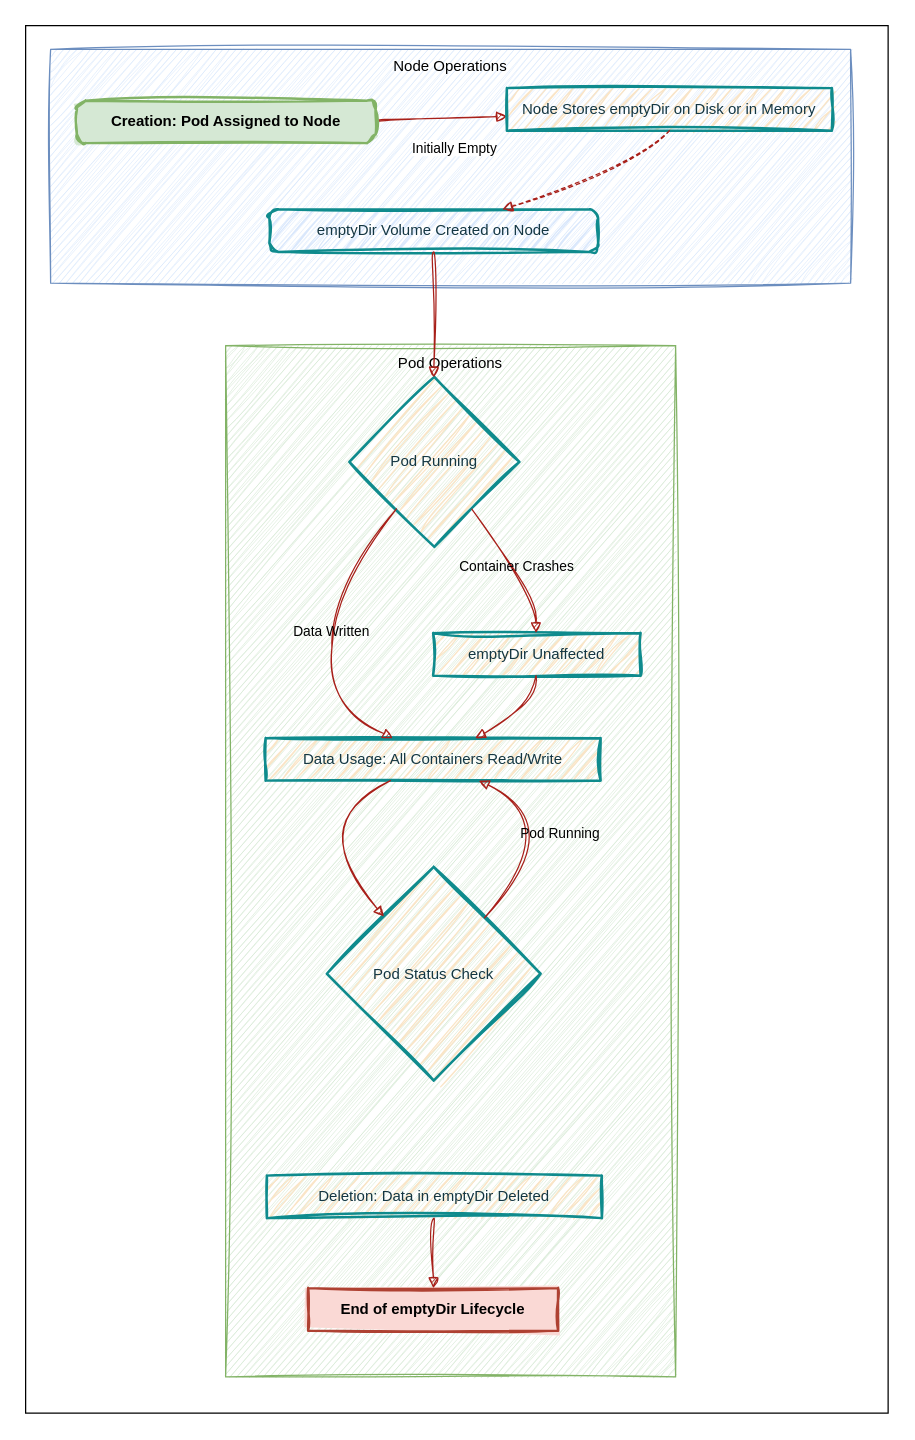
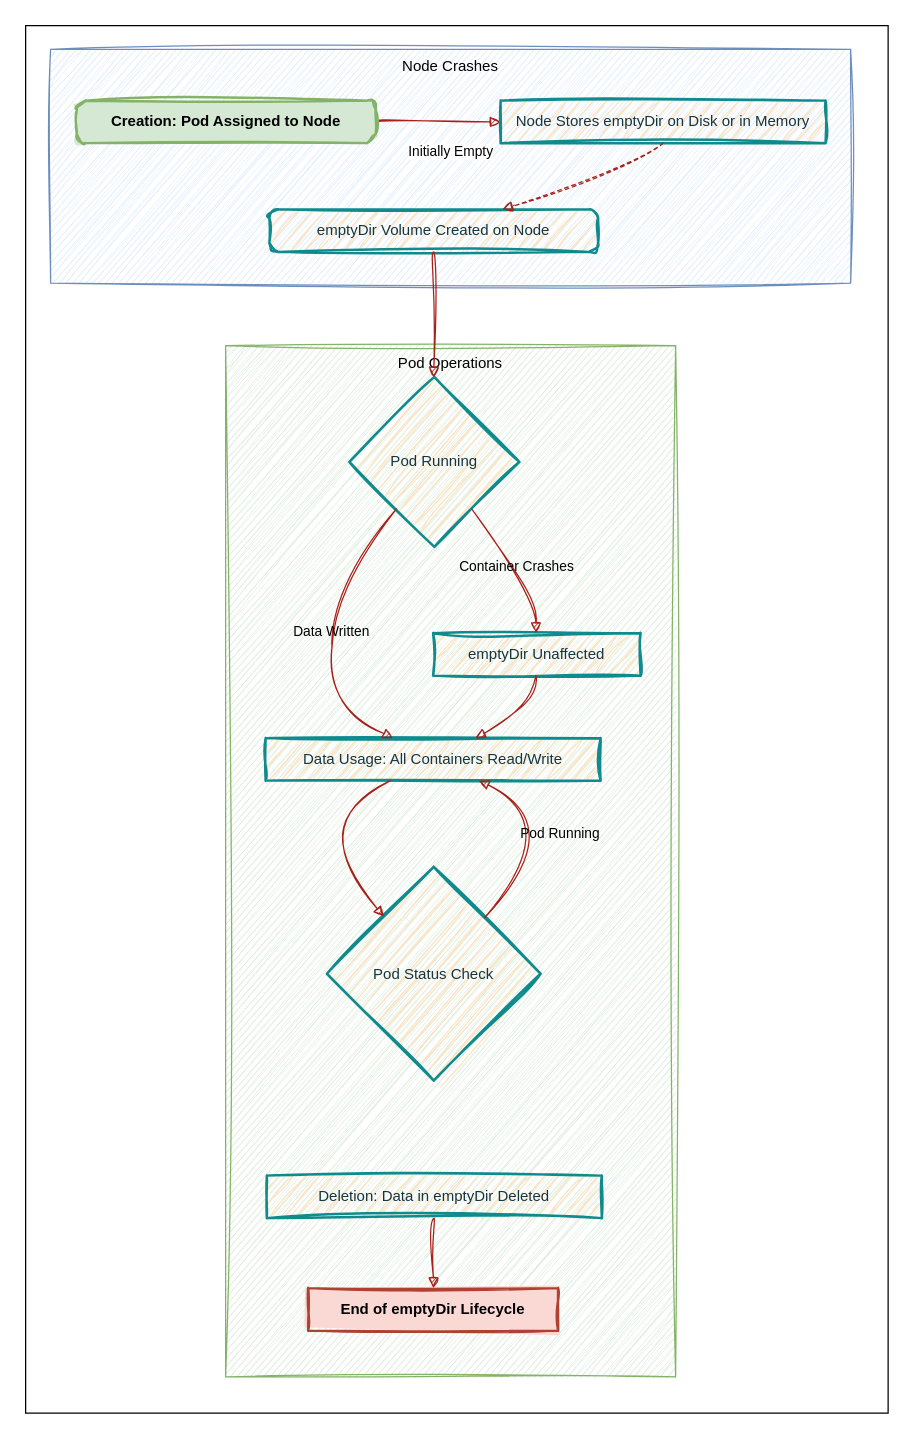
  <mxCell id="0" />
  <mxCell id="1" parent="0" />
  <mxCell id="2" value="" style="rounded=0;whiteSpace=wrap;html=1;hachureGap=4;fontFamily=Helvetica;fontSource=https%3A%2F%2Ffonts.googleapis.com%2Fcss%3Ffamily%3DArchitects%2BDaughter;fontSize=11;fontColor=default;strokeColor=default;strokeWidth=1;" vertex="1" parent="1"><mxGeometry x="20" y="20" width="690" height="1110" as="geometry" /></mxCell>
  <mxCell id="3" value="Pod Operations" style="whiteSpace=wrap;strokeWidth=1;verticalAlign=top;labelBackgroundColor=none;fillColor=#d5e8d4;strokeColor=#82b366;sketch=1;curveFitting=1;jiggle=2;" vertex="1" parent="1"><mxGeometry x="180" y="276" width="360" height="825" as="geometry" /></mxCell>
  <mxCell id="4" value="Pod Running" style="rhombus;strokeWidth=2;whiteSpace=wrap;labelBackgroundColor=none;fillColor=#FAE5C7;strokeColor=#0F8B8D;fontColor=#143642;sketch=1;curveFitting=1;jiggle=2;" vertex="1" parent="1"><mxGeometry x="279" y="301" width="136" height="136" as="geometry" /></mxCell>
  <mxCell id="5" value="Data Usage: All Containers Read/Write" style="whiteSpace=wrap;strokeWidth=2;labelBackgroundColor=none;fillColor=#FAE5C7;strokeColor=#0F8B8D;fontColor=#143642;sketch=1;curveFitting=1;jiggle=2;" vertex="1" parent="1"><mxGeometry x="212" y="590" width="268" height="34" as="geometry" /></mxCell>
  <mxCell id="6" value="emptyDir Unaffected" style="whiteSpace=wrap;strokeWidth=2;labelBackgroundColor=none;fillColor=#FAE5C7;strokeColor=#0F8B8D;fontColor=#143642;sketch=1;curveFitting=1;jiggle=2;" vertex="1" parent="1"><mxGeometry x="346" y="506" width="166" height="34" as="geometry" /></mxCell>
  <mxCell id="7" value="Pod Status Check" style="rhombus;strokeWidth=2;whiteSpace=wrap;labelBackgroundColor=none;fillColor=#FAE5C7;strokeColor=#0F8B8D;fontColor=#143642;sketch=1;curveFitting=1;jiggle=2;" vertex="1" parent="1"><mxGeometry x="261" y="693" width="171" height="171" as="geometry" /></mxCell>
  <mxCell id="8" value="End of emptyDir Lifecycle" style="whiteSpace=wrap;strokeWidth=2;labelBackgroundColor=none;fillColor=#fad9d5;strokeColor=#ae4132;sketch=1;curveFitting=1;jiggle=2;fillStyle=solid;fontStyle=1" vertex="1" parent="1"><mxGeometry x="246" y="1030" width="200" height="34" as="geometry" /></mxCell>
- <mxCell id="9" value="Node Operations" style="whiteSpace=wrap;strokeWidth=1;verticalAlign=top;labelBackgroundColor=none;fillColor=#dae8fc;strokeColor=#6c8ebf;sketch=1;curveFitting=1;jiggle=2;" vertex="1" parent="1"><mxGeometry x="40" y="39" width="640" height="187" as="geometry" /></mxCell>
- <mxCell id="10" value="emptyDir Volume Created on Node" style="rounded=1;absoluteArcSize=1;arcSize=14;whiteSpace=wrap;strokeWidth=2;labelBackgroundColor=none;fillColor=#dae8fc;strokeColor=#0F8B8D;fontColor=#143642;sketch=1;curveFitting=1;jiggle=2;" vertex="1" parent="1"><mxGeometry x="215" y="167" width="263" height="34" as="geometry" /></mxCell>
+ <mxCell id="9" value="Node Crashes" style="whiteSpace=wrap;strokeWidth=1;verticalAlign=top;labelBackgroundColor=none;fillColor=#dae8fc;strokeColor=#6c8ebf;sketch=1;curveFitting=1;jiggle=2;" vertex="1" parent="1"><mxGeometry x="40" y="39" width="640" height="187" as="geometry" /></mxCell>
+ <mxCell id="10" value="emptyDir Volume Created on Node" style="rounded=1;absoluteArcSize=1;arcSize=14;whiteSpace=wrap;strokeWidth=2;labelBackgroundColor=none;fillColor=#FAE5C7;strokeColor=#0F8B8D;fontColor=#143642;sketch=1;curveFitting=1;jiggle=2;" vertex="1" parent="1"><mxGeometry x="215" y="167" width="263" height="34" as="geometry" /></mxCell>
  <mxCell id="11" style="edgeStyle=none;shape=connector;curved=1;rounded=0;sketch=1;jiggle=2;curveFitting=1;orthogonalLoop=1;jettySize=auto;html=1;exitX=1;exitY=0.5;exitDx=0;exitDy=0;labelBackgroundColor=none;strokeColor=#A8201A;align=center;verticalAlign=middle;fontFamily=Helvetica;fontSize=11;fontColor=default;startArrow=none;endArrow=block;" edge="1" parent="1" source="13" target="14"><mxGeometry relative="1" as="geometry" /></mxCell>
  <mxCell id="12" value="Initially Empty" style="edgeLabel;html=1;align=center;verticalAlign=middle;resizable=0;points=[];fontSize=11;fontFamily=Helvetica;fontColor=default;" vertex="1" connectable="0" parent="11"><mxGeometry x="0.295" y="-4" relative="1" as="geometry"><mxPoint x="-6" y="19" as="offset" /></mxGeometry></mxCell>
  <mxCell id="13" value="Creation: Pod Assigned to Node" style="rounded=1;absoluteArcSize=1;arcSize=14;whiteSpace=wrap;strokeWidth=2;labelBackgroundColor=none;sketch=1;curveFitting=1;jiggle=2;fillColor=#d5e8d4;strokeColor=#82b366;fillStyle=solid;fontStyle=1" vertex="1" parent="1"><mxGeometry x="61" y="80" width="239" height="34" as="geometry" /></mxCell>
- <mxCell id="14" value="Node Stores emptyDir on Disk or in Memory" style="whiteSpace=wrap;strokeWidth=2;labelBackgroundColor=none;fillColor=#FAE5C7;strokeColor=#0F8B8D;fontColor=#143642;sketch=1;curveFitting=1;jiggle=2;" vertex="1" parent="1"><mxGeometry x="405" y="70" width="260" height="34" as="geometry" /></mxCell>
+ <mxCell id="14" value="Node Stores emptyDir on Disk or in Memory" style="whiteSpace=wrap;strokeWidth=2;labelBackgroundColor=none;fillColor=#FAE5C7;strokeColor=#0F8B8D;fontColor=#143642;sketch=1;curveFitting=1;jiggle=2;" vertex="1" parent="1"><mxGeometry x="400" y="80" width="260" height="34" as="geometry" /></mxCell>
  <mxCell id="15" value="" style="curved=1;startArrow=none;endArrow=block;exitX=0.5;exitY=1;entryX=0.709;entryY=0;rounded=0;labelBackgroundColor=none;fontColor=default;strokeColor=#A8201A;sketch=1;curveFitting=1;jiggle=2;dashed=1;" edge="1" parent="1" source="14" target="10"><mxGeometry relative="1" as="geometry"><Array as="points"><mxPoint x="513" y="133" /></Array></mxGeometry></mxCell>
  <mxCell id="16" value="" style="curved=1;startArrow=none;endArrow=block;exitX=0.5;exitY=1;entryX=0.497;entryY=0;rounded=0;labelBackgroundColor=none;fontColor=default;strokeColor=#A8201A;sketch=1;curveFitting=1;jiggle=2;" edge="1" parent="1" source="10" target="4"><mxGeometry relative="1" as="geometry"><Array as="points" /></mxGeometry></mxCell>
  <mxCell id="17" value="Data Written" style="curved=1;startArrow=none;endArrow=block;exitX=0.098;exitY=0.999;entryX=0.379;entryY=-0.003;rounded=0;labelBackgroundColor=none;fontColor=default;strokeColor=#A8201A;sketch=1;curveFitting=1;jiggle=2;" edge="1" parent="1" source="4" target="5"><mxGeometry relative="1" as="geometry"><Array as="points"><mxPoint x="265" y="471" /><mxPoint x="265" y="565" /></Array></mxGeometry></mxCell>
  <mxCell id="18" value="Container Crashes" style="curved=1;startArrow=none;endArrow=block;exitX=0.896;exitY=0.999;entryX=0.496;entryY=-0.003;rounded=0;labelBackgroundColor=none;fontColor=default;strokeColor=#A8201A;sketch=1;curveFitting=1;jiggle=2;" edge="1" parent="1" source="4" target="6"><mxGeometry relative="1" as="geometry"><Array as="points"><mxPoint x="428" y="471" /></Array></mxGeometry></mxCell>
  <mxCell id="19" value="" style="curved=1;startArrow=none;endArrow=block;exitX=0.496;exitY=0.997;entryX=0.626;entryY=-0.003;rounded=0;labelBackgroundColor=none;fontColor=default;strokeColor=#A8201A;sketch=1;curveFitting=1;jiggle=2;" edge="1" parent="1" source="6" target="5"><mxGeometry relative="1" as="geometry"><Array as="points"><mxPoint x="428" y="565" /></Array></mxGeometry></mxCell>
  <mxCell id="20" value="" style="curved=1;startArrow=none;endArrow=block;exitX=0.373;exitY=0.997;entryX=0.064;entryY=-0.001;rounded=0;labelBackgroundColor=none;fontColor=default;strokeColor=#A8201A;sketch=1;curveFitting=1;jiggle=2;" edge="1" parent="1" source="5" target="7"><mxGeometry relative="1" as="geometry"><Array as="points"><mxPoint x="242" y="658" /></Array></mxGeometry></mxCell>
  <mxCell id="21" value="Pod Running" style="curved=1;startArrow=none;endArrow=block;exitX=0.955;exitY=-0.001;entryX=0.636;entryY=0.997;rounded=0;labelBackgroundColor=none;fontColor=default;strokeColor=#A8201A;sketch=1;curveFitting=1;jiggle=2;" edge="1" parent="1" source="7" target="5"><mxGeometry relative="1" as="geometry"><Array as="points"><mxPoint x="455" y="658" /></Array></mxGeometry></mxCell>
  <mxCell id="22" style="edgeStyle=none;shape=connector;curved=1;rounded=0;sketch=1;jiggle=2;curveFitting=1;orthogonalLoop=1;jettySize=auto;html=1;labelBackgroundColor=none;strokeColor=#A8201A;align=center;verticalAlign=middle;fontFamily=Helvetica;fontSize=11;fontColor=default;startArrow=none;endArrow=block;" edge="1" parent="1" source="23" target="8"><mxGeometry relative="1" as="geometry" /></mxCell>
  <mxCell id="23" value="Deletion: Data in emptyDir Deleted" style="whiteSpace=wrap;strokeWidth=2;labelBackgroundColor=none;fillColor=#FAE5C7;strokeColor=#0F8B8D;fontColor=#143642;sketch=1;curveFitting=1;jiggle=2;" vertex="1" parent="1"><mxGeometry x="213" y="940" width="268" height="34" as="geometry" /></mxCell>
